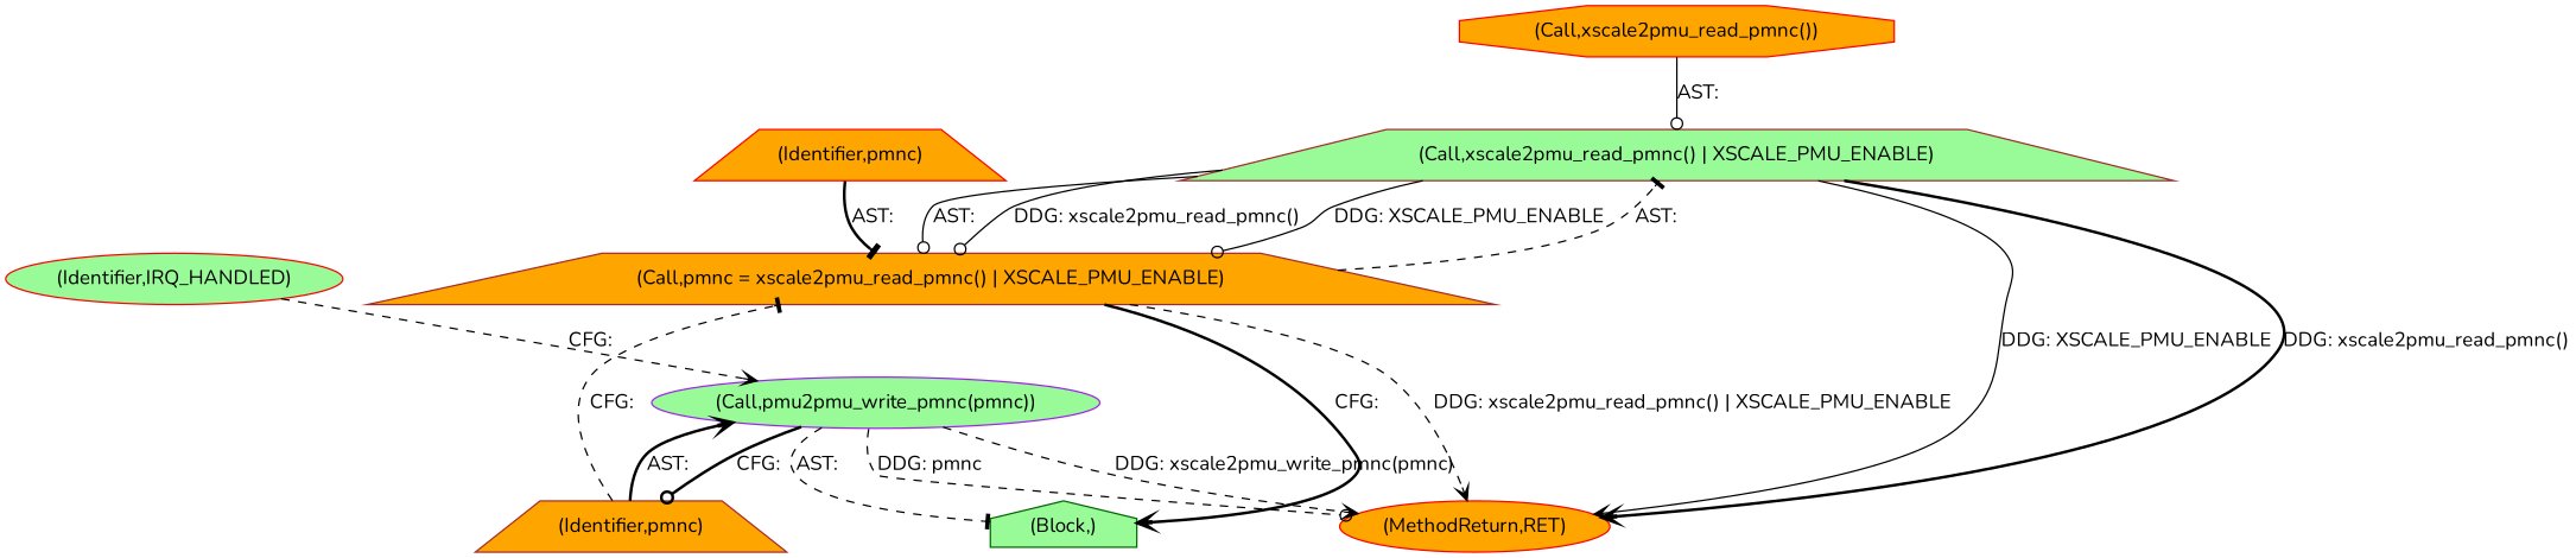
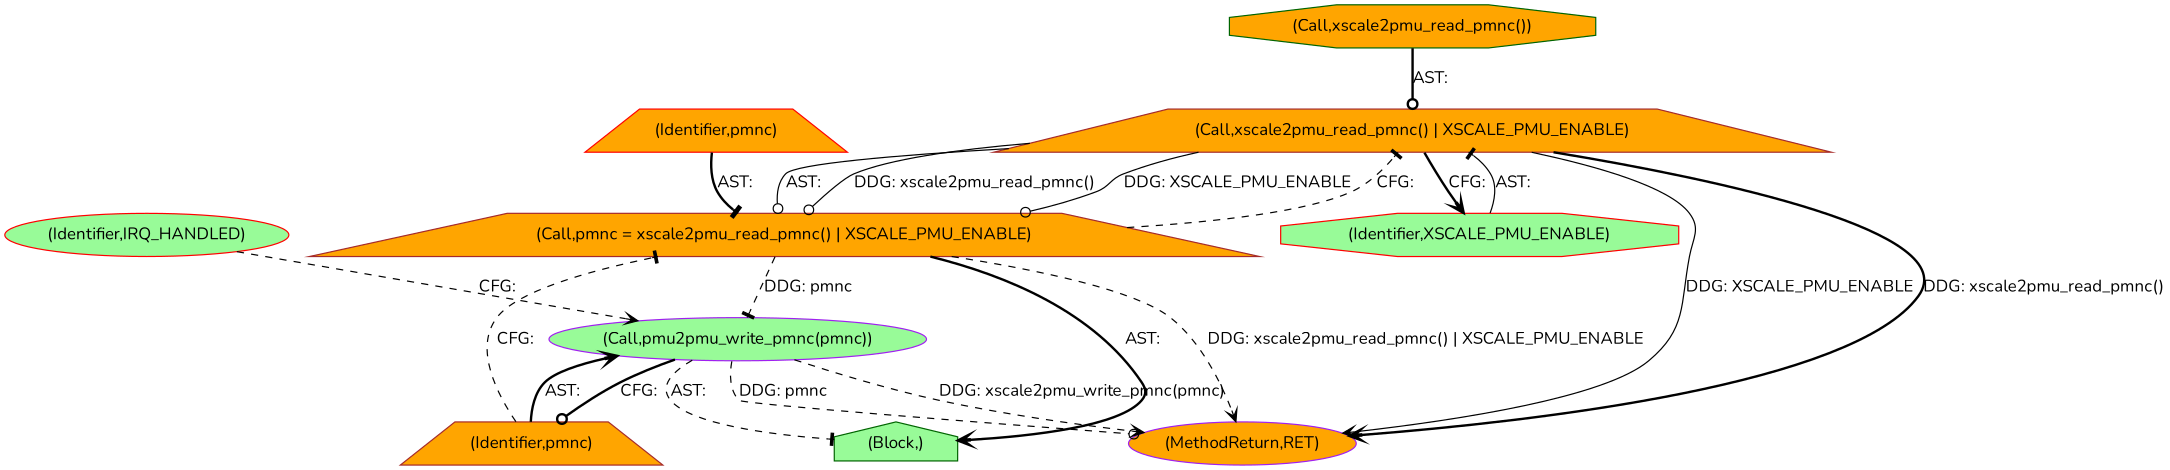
  digraph {
    fontname=Nunito
    node [color=brown fillcolor=orange fontname=Nunito shape=trapezium style=filled]
    edge [arrowhead=vee fontname=Nunito style=dashed]
-   n1 [fillcolor=palegreen label="(Call,xscale2pmu_read_pmnc() | XSCALE_PMU_ENABLE)"]
+   n1 [label="(Call,xscale2pmu_read_pmnc() | XSCALE_PMU_ENABLE)"]
    n2 [label="(Call,pmnc = xscale2pmu_read_pmnc() | XSCALE_PMU_ENABLE)"]
-   n4 [color=red label="(MethodReturn,RET)" shape=ellipse]
+   n3 [color=red fillcolor=palegreen label="(Identifier,XSCALE_PMU_ENABLE)" shape=octagon]
+   n4 [color=purple label="(MethodReturn,RET)" shape=ellipse]
    n5 [color=purple fillcolor=palegreen label="(Call,pmu2pmu_write_pmnc(pmnc))" shape=ellipse]
    n6 [color=darkgreen fillcolor=palegreen label="(Block,)" shape=house]
    n7 [label="(Identifier,pmnc)"]
-   n8 [color=red label="(Call,xscale2pmu_read_pmnc())" shape=octagon]
+   n8 [color=darkgreen label="(Call,xscale2pmu_read_pmnc())" shape=octagon]
    n9 [color=red label="(Identifier,pmnc)"]
    n10 [color=red fillcolor=palegreen label="(Identifier,IRQ_HANDLED)" shape=ellipse]
    n1 -> n2 [arrowhead=odot label="AST: " style=solid]
    n1 -> n2 [arrowhead=odot label="DDG: xscale2pmu_read_pmnc()" style=solid]
    n1 -> n2 [arrowhead=odot label="DDG: XSCALE_PMU_ENABLE" style=solid]
+   n1 -> n3 [label="CFG: " style=bold]
    n1 -> n4 [label="DDG: XSCALE_PMU_ENABLE" style=solid]
    n1 -> n4 [label="DDG: xscale2pmu_read_pmnc()" style=bold]
-   n2 -> n1 [arrowhead=tee label="AST: "]
+   n2 -> n1 [arrowhead=tee label="CFG: "]
    n2 -> n4 [label="DDG: xscale2pmu_read_pmnc() | XSCALE_PMU_ENABLE"]
-   n2 -> n6 [label="CFG: " style=bold]
+   n2 -> n5 [arrowhead=tee label="DDG: pmnc"]
+   n2 -> n6 [label="AST: " style=bold]
+   n3 -> n1 [arrowhead=tee label="AST: " style=solid]
    n5 -> n4 [arrowhead=odot label="DDG: pmnc"]
    n5 -> n4 [label="DDG: xscale2pmu_write_pmnc(pmnc)"]
    n5 -> n6 [arrowhead=tee label="AST: "]
    n5 -> n7 [arrowhead=odot label="CFG: " style=bold]
    n7 -> n2 [arrowhead=tee label="CFG: "]
    n7 -> n5 [label="AST: " style=bold]
-   n8 -> n1 [arrowhead=odot label="AST: " style=solid]
+   n8 -> n1 [arrowhead=odot label="AST: " style=bold]
    n9 -> n2 [arrowhead=tee label="AST: " style=bold]
    n10 -> n5 [label="CFG: "]
  }
